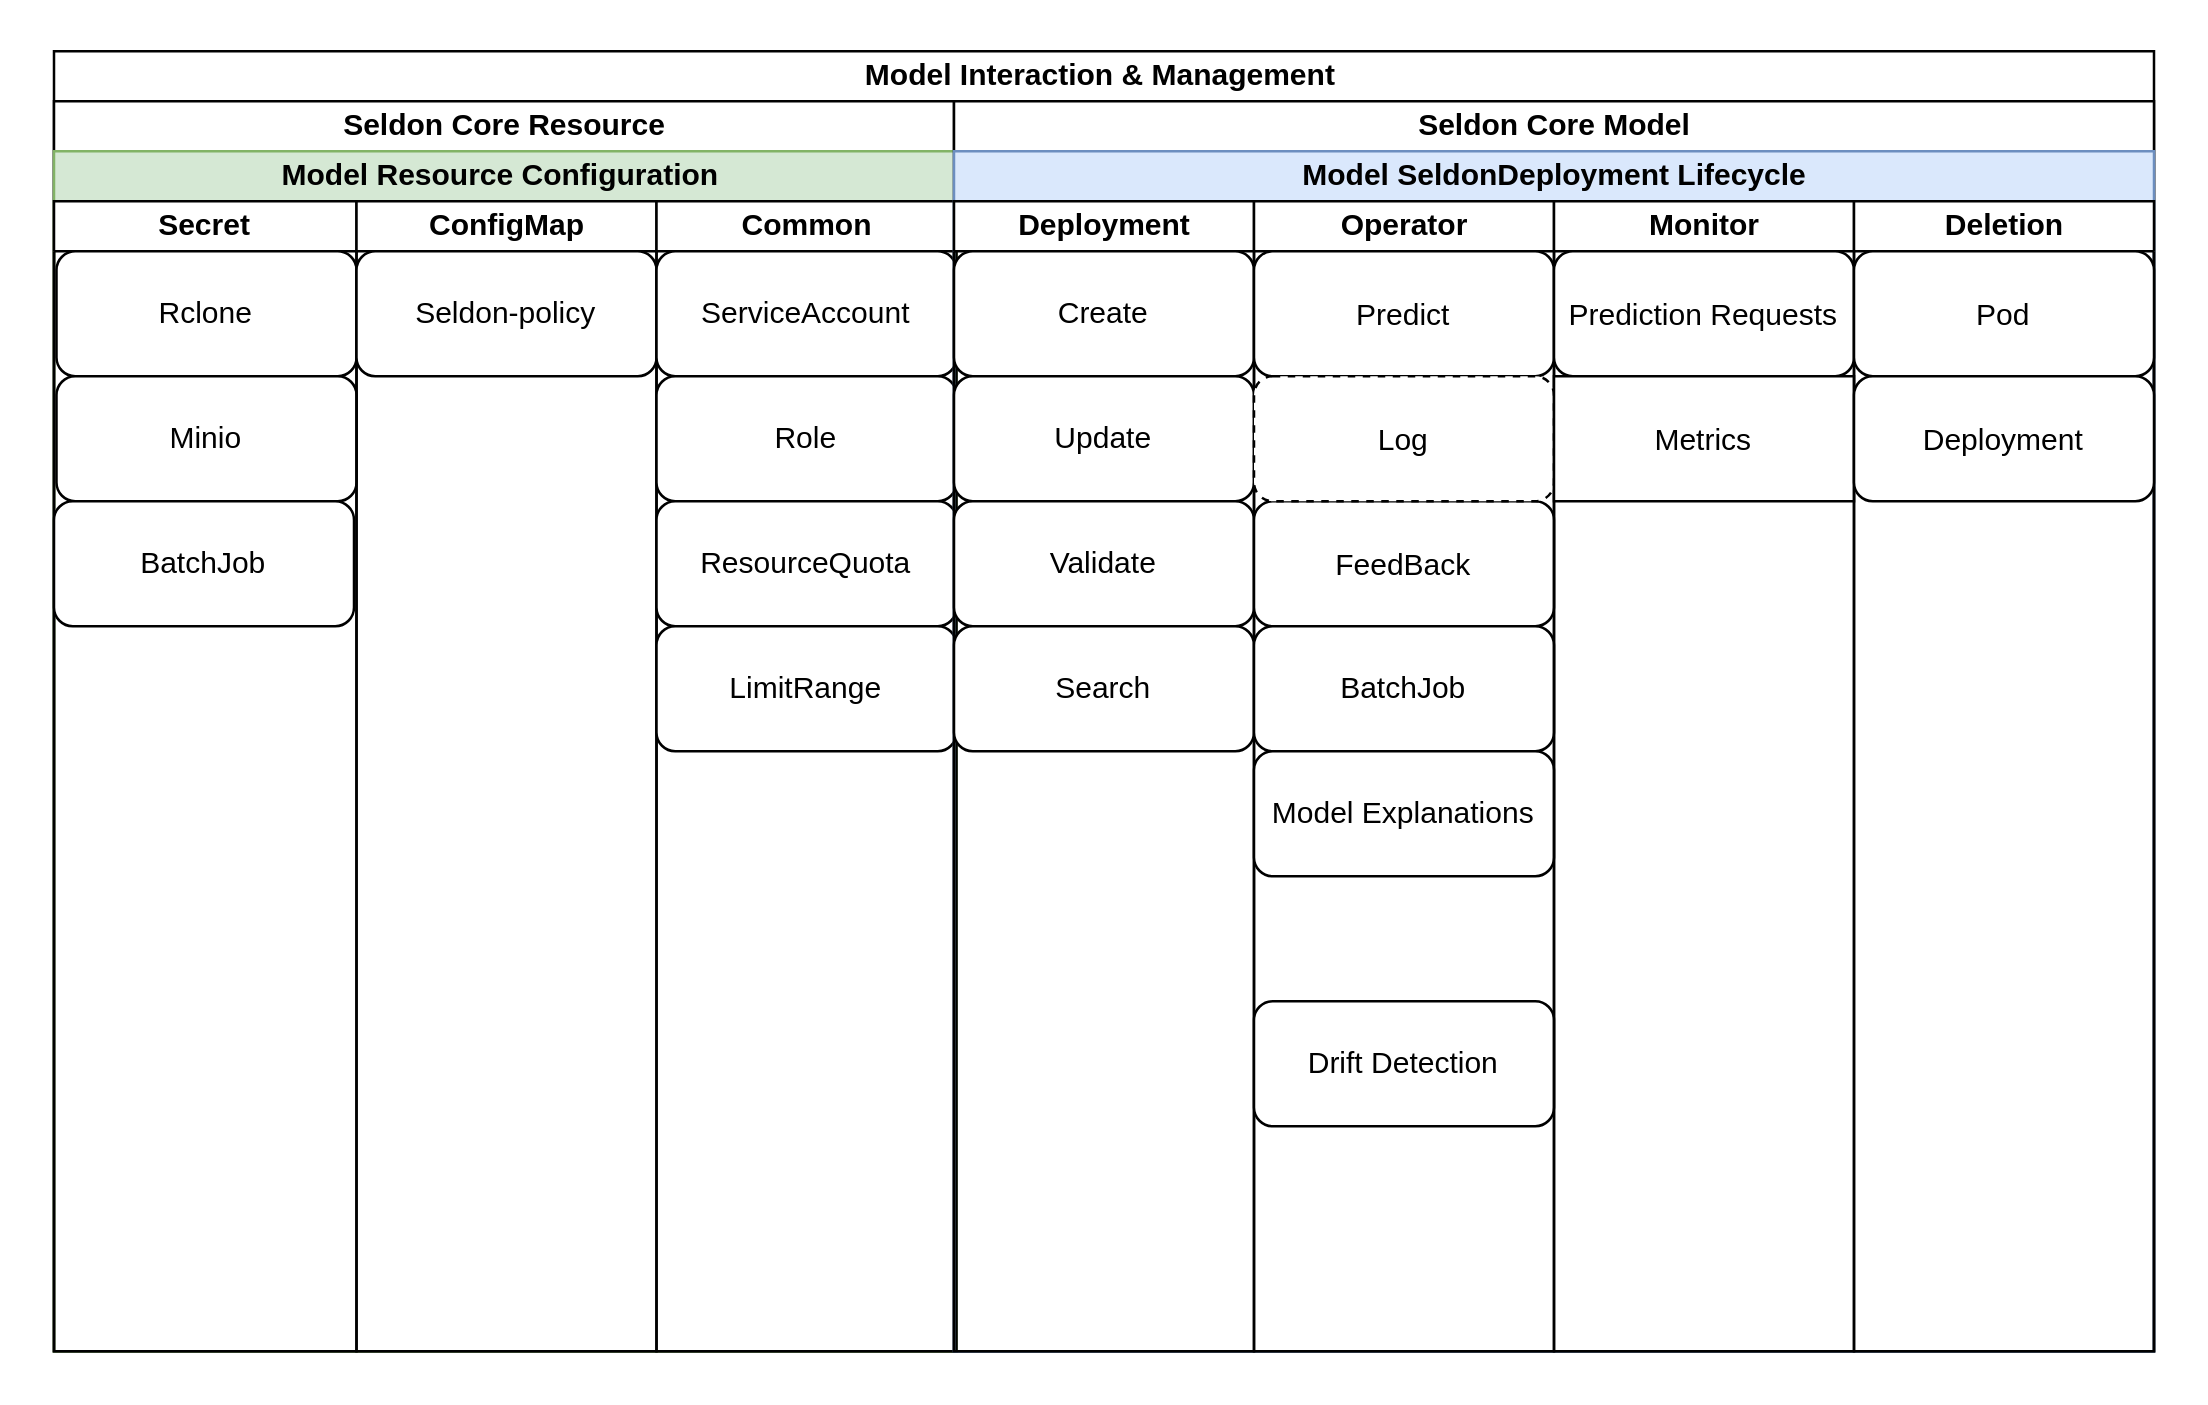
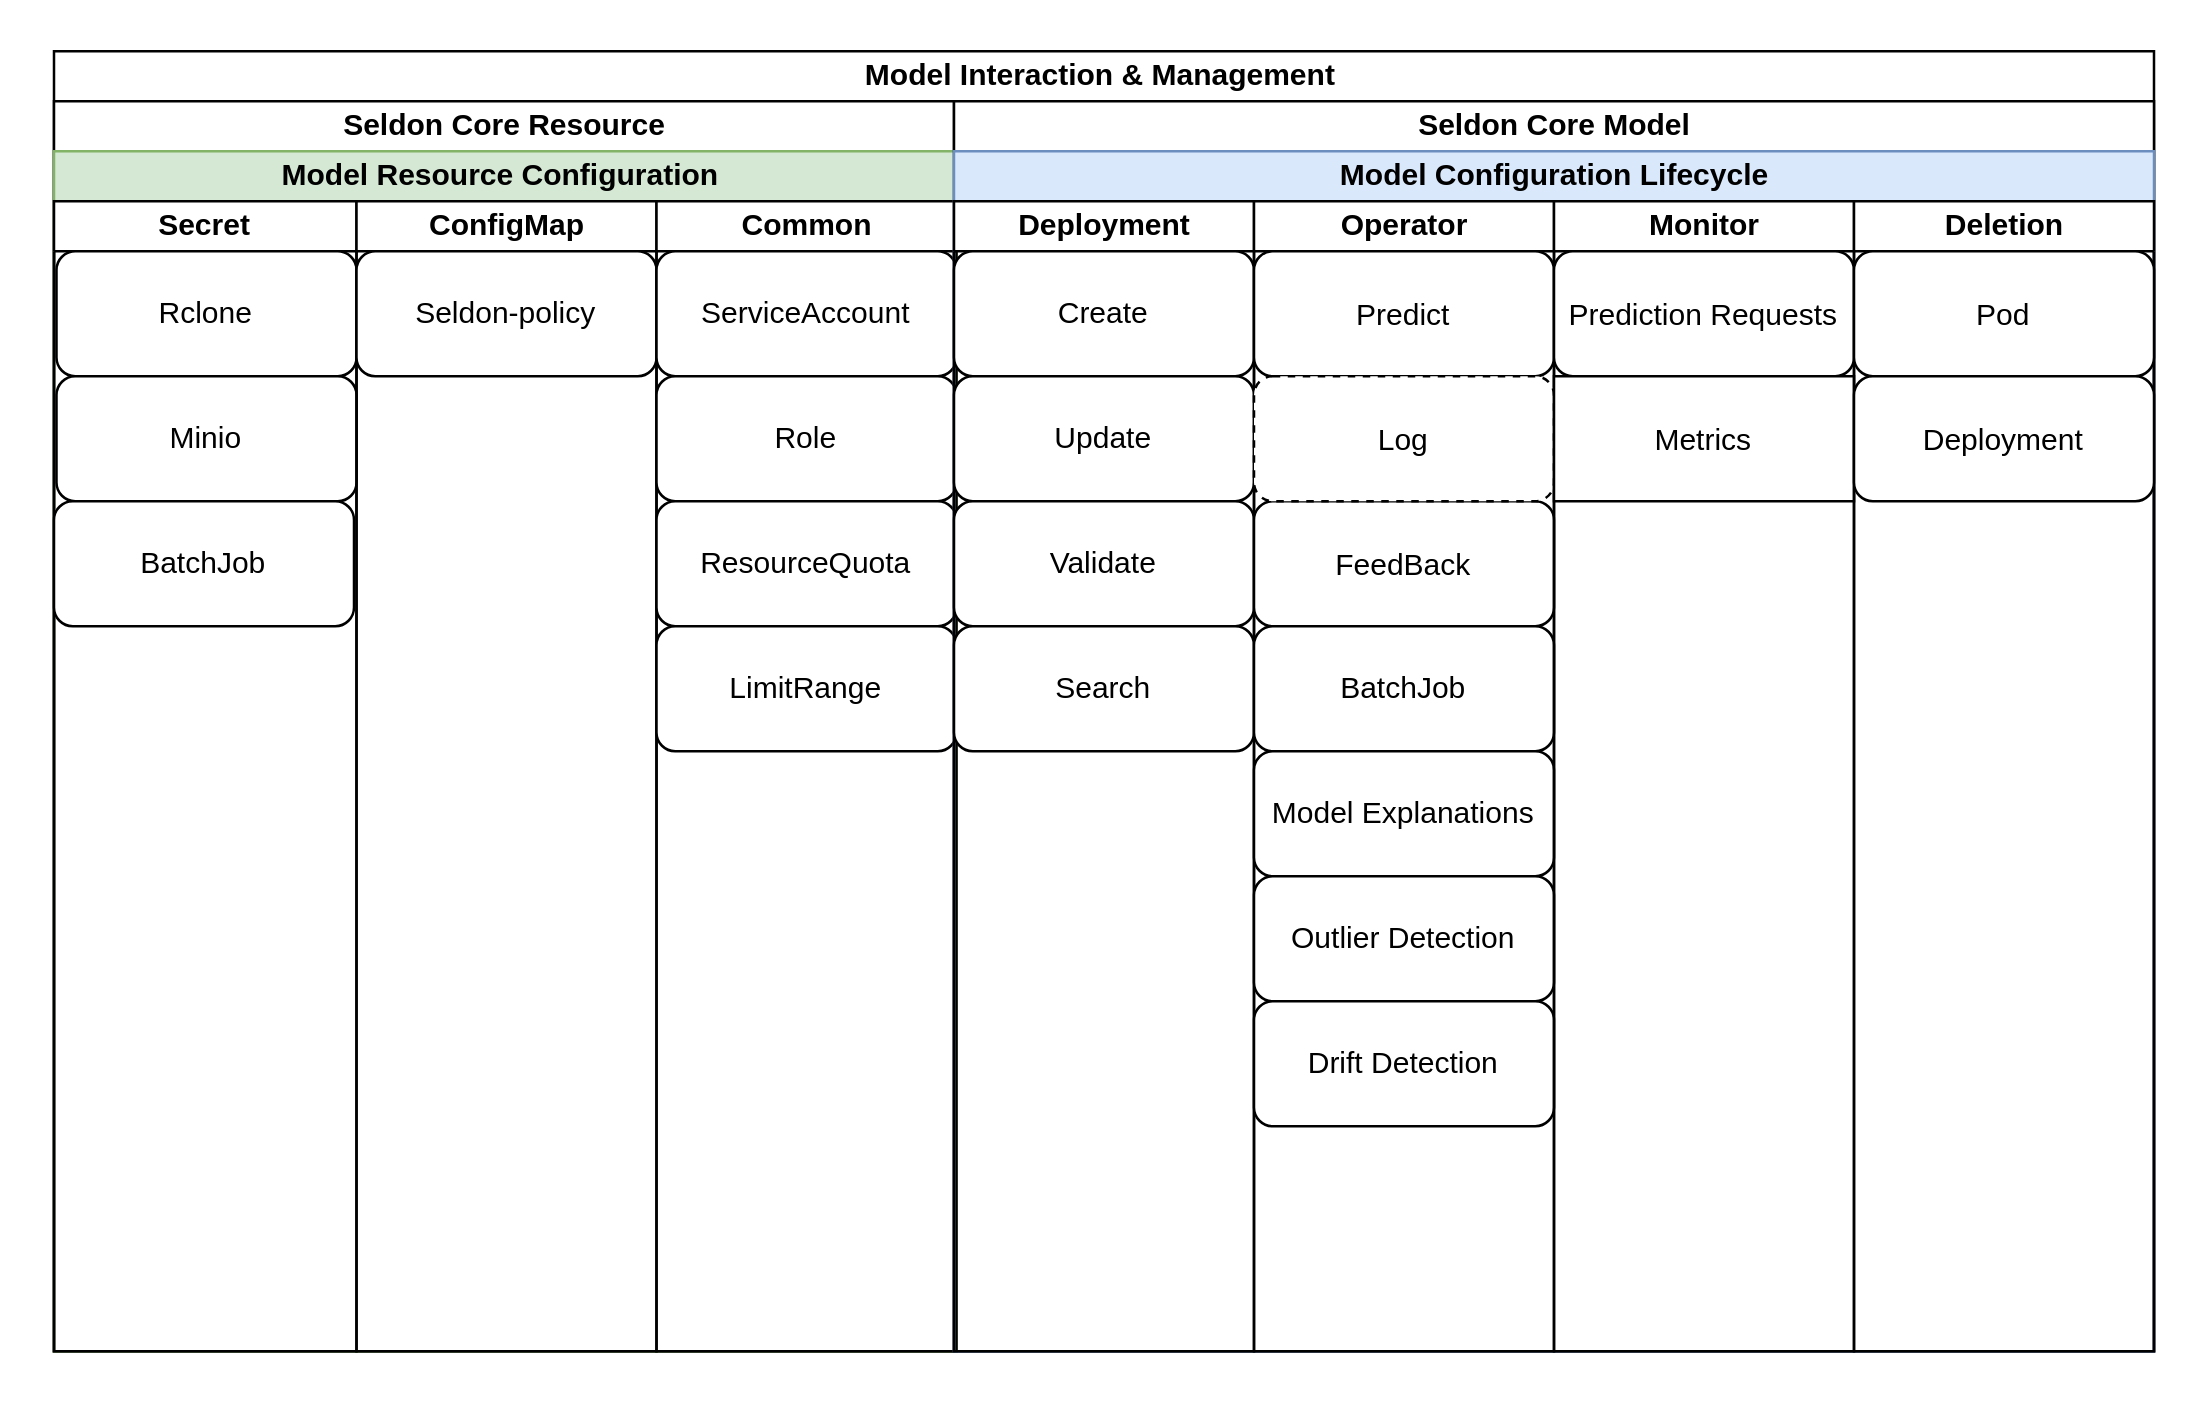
  <mxCell id="0" />
  <mxCell id="1" parent="0" />
  <mxCell id="2" value="Model Interaction &amp;amp; Management&amp;nbsp;" style="swimlane;childLayout=stackLayout;resizeParent=1;resizeParentMax=0;startSize=20;html=1;" vertex="1" parent="1"><mxGeometry x="21" y="20" width="840.0" height="520" as="geometry" /></mxCell>
  <mxCell id="3" value="Seldon Core Resource" style="swimlane;startSize=20;html=1;" vertex="1" parent="2"><mxGeometry y="20" width="360.0" height="500" as="geometry" /></mxCell>
  <mxCell id="4" value="Model Resource Configuration&amp;nbsp;" style="swimlane;childLayout=stackLayout;resizeParent=1;resizeParentMax=0;startSize=20;html=1;fillColor=#d5e8d4;strokeColor=#82b366;" vertex="1" parent="3"><mxGeometry x="-4.547e-13" y="20" width="361" height="480" as="geometry" /></mxCell>
  <mxCell id="5" value="Secret" style="swimlane;startSize=20;html=1;" vertex="1" parent="4"><mxGeometry y="20" width="121" height="460" as="geometry" /></mxCell>
  <mxCell id="6" value="Rclone" style="rounded=1;whiteSpace=wrap;html=1;" vertex="1" parent="5"><mxGeometry x="1" y="20" width="120" height="50" as="geometry" /></mxCell>
  <mxCell id="7" value="Minio" style="rounded=1;whiteSpace=wrap;html=1;" vertex="1" parent="5"><mxGeometry x="1" y="70" width="120" height="50" as="geometry" /></mxCell>
  <mxCell id="8" value="BatchJob" style="rounded=1;whiteSpace=wrap;html=1;" vertex="1" parent="5"><mxGeometry y="120" width="120" height="50" as="geometry" /></mxCell>
  <mxCell id="9" value="ConfigMap" style="swimlane;startSize=20;html=1;" vertex="1" parent="4"><mxGeometry x="121" y="20" width="120" height="460" as="geometry" /></mxCell>
  <mxCell id="10" value="Seldon-policy" style="rounded=1;whiteSpace=wrap;html=1;" vertex="1" parent="9"><mxGeometry y="20" width="120" height="50" as="geometry" /></mxCell>
  <mxCell id="11" value="Common" style="swimlane;startSize=20;html=1;" vertex="1" parent="4"><mxGeometry x="241" y="20" width="120" height="460" as="geometry" /></mxCell>
  <mxCell id="12" value="ServiceAccount" style="rounded=1;whiteSpace=wrap;html=1;" vertex="1" parent="11"><mxGeometry y="20" width="120" height="50" as="geometry" /></mxCell>
  <mxCell id="13" value="Role" style="rounded=1;whiteSpace=wrap;html=1;" vertex="1" parent="11"><mxGeometry y="70" width="120" height="50" as="geometry" /></mxCell>
  <mxCell id="14" value="ResourceQuota" style="rounded=1;whiteSpace=wrap;html=1;" vertex="1" parent="11"><mxGeometry y="120" width="120" height="50" as="geometry" /></mxCell>
  <mxCell id="15" value="LimitRange" style="rounded=1;whiteSpace=wrap;html=1;" vertex="1" parent="11"><mxGeometry y="170" width="120" height="50" as="geometry" /></mxCell>
  <mxCell id="16" value="Seldon Core Model" style="swimlane;startSize=20;html=1;" vertex="1" parent="2"><mxGeometry x="360.0" y="20" width="480" height="500" as="geometry" /></mxCell>
- <mxCell id="17" value="Model SeldonDeployment Lifecycle" style="swimlane;childLayout=stackLayout;resizeParent=1;resizeParentMax=0;startSize=20;html=1;fillColor=#dae8fc;strokeColor=#6c8ebf;" vertex="1" parent="16"><mxGeometry y="20" width="480" height="480" as="geometry" /></mxCell>
+ <mxCell id="17" value="Model Configuration Lifecycle" style="swimlane;childLayout=stackLayout;resizeParent=1;resizeParentMax=0;startSize=20;html=1;fillColor=#dae8fc;strokeColor=#6c8ebf;" vertex="1" parent="16"><mxGeometry y="20" width="480" height="480" as="geometry" /></mxCell>
  <mxCell id="18" value="Deployment" style="swimlane;startSize=20;html=1;" vertex="1" parent="17"><mxGeometry y="20" width="120" height="460" as="geometry" /></mxCell>
  <mxCell id="19" value="Create" style="rounded=1;whiteSpace=wrap;html=1;" vertex="1" parent="18"><mxGeometry y="20" width="120" height="50" as="geometry" /></mxCell>
  <mxCell id="20" value="Update" style="rounded=1;whiteSpace=wrap;html=1;" vertex="1" parent="18"><mxGeometry y="70" width="120" height="50" as="geometry" /></mxCell>
  <mxCell id="21" value="Validate" style="rounded=1;whiteSpace=wrap;html=1;" vertex="1" parent="18"><mxGeometry y="120" width="120" height="50" as="geometry" /></mxCell>
  <mxCell id="22" value="Search" style="rounded=1;whiteSpace=wrap;html=1;" vertex="1" parent="18"><mxGeometry y="170" width="120" height="50" as="geometry" /></mxCell>
  <mxCell id="23" value="Operator" style="swimlane;startSize=20;html=1;" vertex="1" parent="17"><mxGeometry x="120" y="20" width="120" height="460" as="geometry" /></mxCell>
  <mxCell id="24" value="&lt;h3&gt;&lt;font style=&quot;font-size: 12px; font-weight: normal;&quot;&gt;Predict&lt;/font&gt;&lt;/h3&gt;" style="rounded=1;whiteSpace=wrap;html=1;" vertex="1" parent="23"><mxGeometry y="20" width="120" height="50" as="geometry" /></mxCell>
  <mxCell id="25" value="&lt;h3&gt;&lt;font style=&quot;font-size: 12px; font-weight: normal;&quot;&gt;FeedBack&lt;/font&gt;&lt;/h3&gt;" style="rounded=1;whiteSpace=wrap;html=1;" vertex="1" parent="23"><mxGeometry y="120" width="120" height="50" as="geometry" /></mxCell>
  <mxCell id="26" value="BatchJob" style="rounded=1;whiteSpace=wrap;html=1;" vertex="1" parent="23"><mxGeometry y="170" width="120" height="50" as="geometry" /></mxCell>
  <mxCell id="27" value="Model Explanations" style="rounded=1;whiteSpace=wrap;html=1;" vertex="1" parent="23"><mxGeometry y="220" width="120" height="50" as="geometry" /></mxCell>
+ <mxCell id="28" value="Outlier Detection" style="rounded=1;whiteSpace=wrap;html=1;" vertex="1" parent="23"><mxGeometry y="270" width="120" height="50" as="geometry" /></mxCell>
  <mxCell id="29" value="Drift Detection" style="rounded=1;whiteSpace=wrap;html=1;" vertex="1" parent="23"><mxGeometry y="320" width="120" height="50" as="geometry" /></mxCell>
  <mxCell id="30" value="&lt;h3&gt;&lt;font style=&quot;font-size: 12px; font-weight: normal;&quot;&gt;Log&lt;/font&gt;&lt;/h3&gt;" style="rounded=1;whiteSpace=wrap;html=1;dashed=1;" vertex="1" parent="23"><mxGeometry y="70" width="120" height="50" as="geometry" /></mxCell>
  <mxCell id="31" value="Monitor" style="swimlane;startSize=20;html=1;" vertex="1" parent="17"><mxGeometry x="240" y="20" width="120" height="460" as="geometry" /></mxCell>
  <mxCell id="32" value="&lt;h3&gt;&lt;font style=&quot;font-size: 12px; font-weight: normal;&quot;&gt;Prediction Requests&lt;/font&gt;&lt;/h3&gt;" style="rounded=1;whiteSpace=wrap;html=1;" vertex="1" parent="31"><mxGeometry y="20" width="120" height="50" as="geometry" /></mxCell>
  <mxCell id="33" value="&lt;h3&gt;&lt;font style=&quot;font-size: 12px; font-weight: normal;&quot;&gt;Metrics&lt;/font&gt;&lt;/h3&gt;" style="whiteSpace=wrap;html=1;rounded=0;" vertex="1" parent="31"><mxGeometry y="70" width="120" height="50" as="geometry" /></mxCell>
  <mxCell id="34" value="Deletion" style="swimlane;startSize=20;html=1;" vertex="1" parent="17"><mxGeometry x="360" y="20" width="120" height="460" as="geometry" /></mxCell>
  <mxCell id="35" value="&lt;h3&gt;&lt;span style=&quot;font-size: 12px; font-weight: 400;&quot;&gt;Pod&lt;/span&gt;&lt;/h3&gt;" style="rounded=1;whiteSpace=wrap;html=1;" vertex="1" parent="34"><mxGeometry y="20" width="120" height="50" as="geometry" /></mxCell>
  <mxCell id="36" value="&lt;h3&gt;&lt;span style=&quot;font-size: 12px; font-weight: 400;&quot;&gt;Deployment&lt;/span&gt;&lt;/h3&gt;" style="rounded=1;whiteSpace=wrap;html=1;" vertex="1" parent="34"><mxGeometry y="70" width="120" height="50" as="geometry" /></mxCell>
